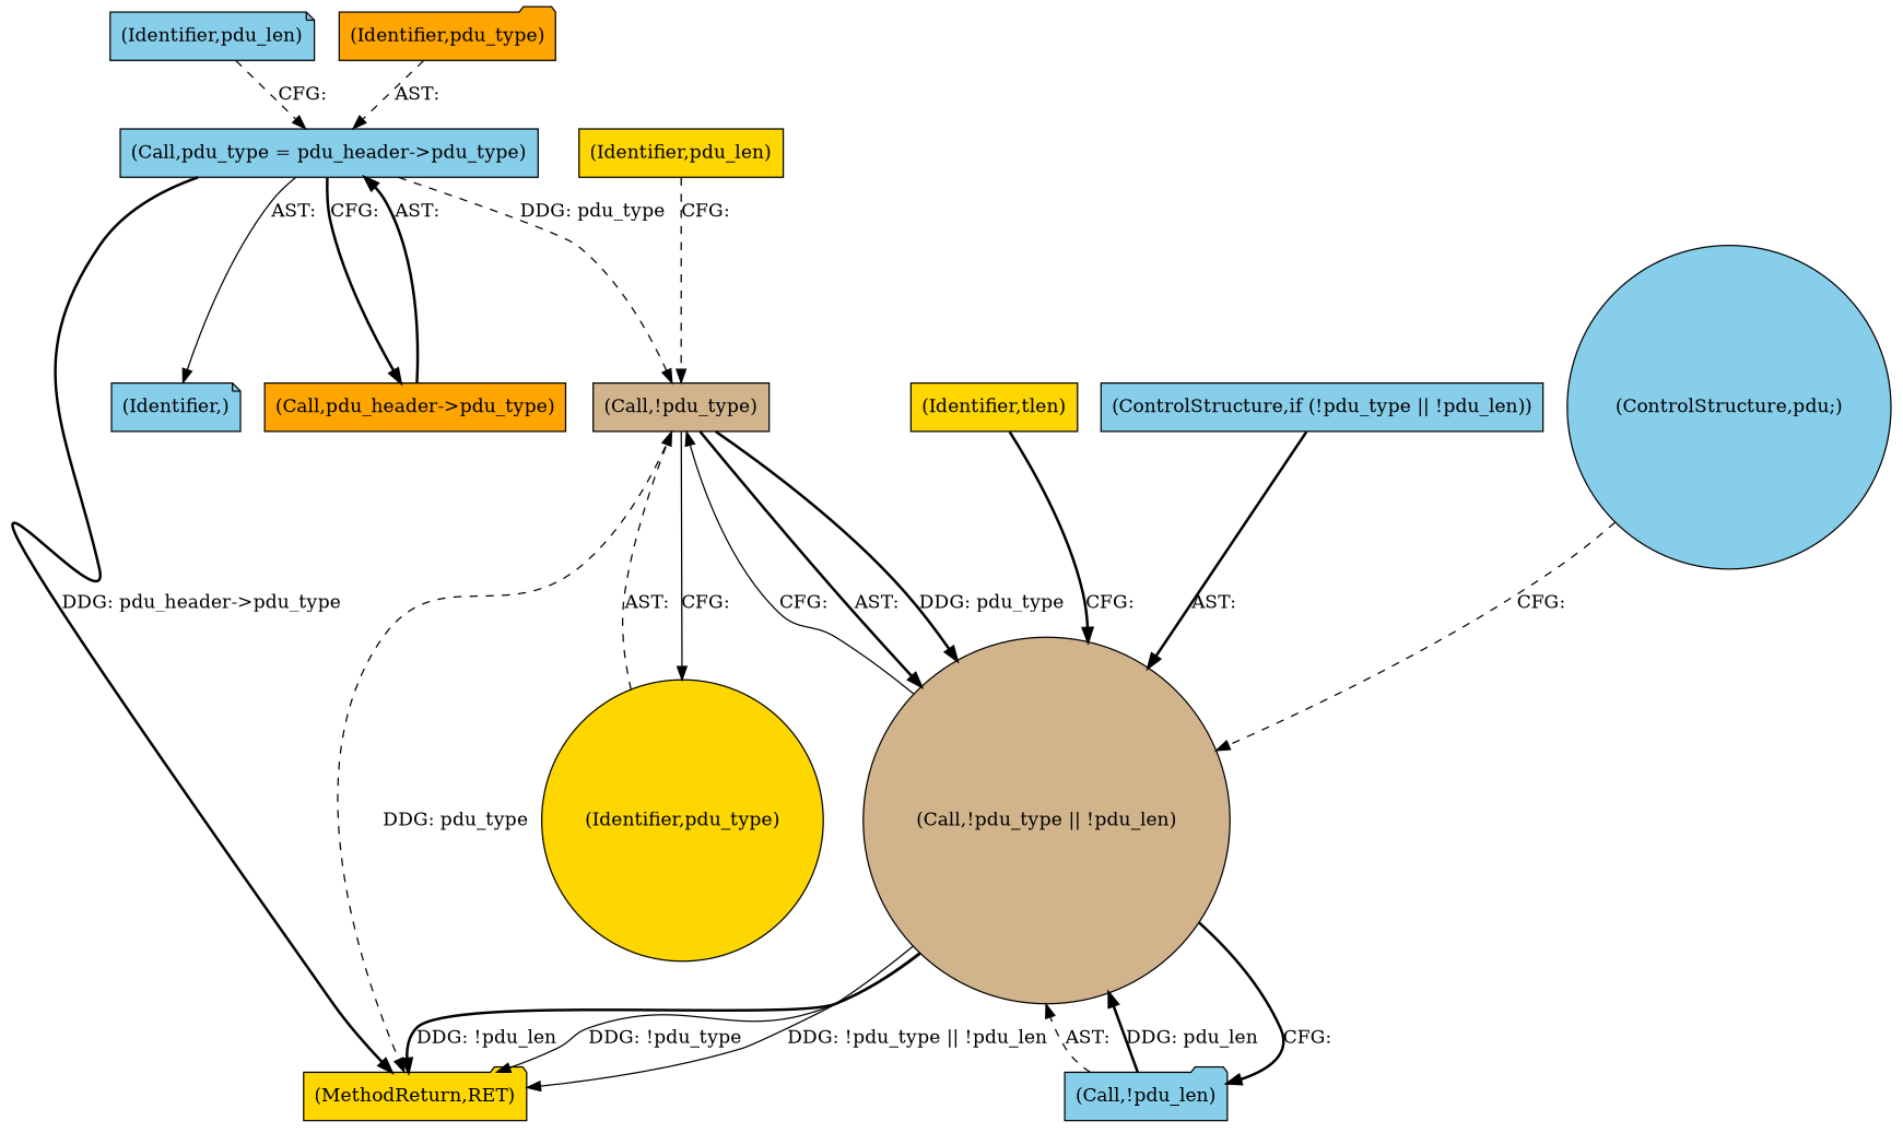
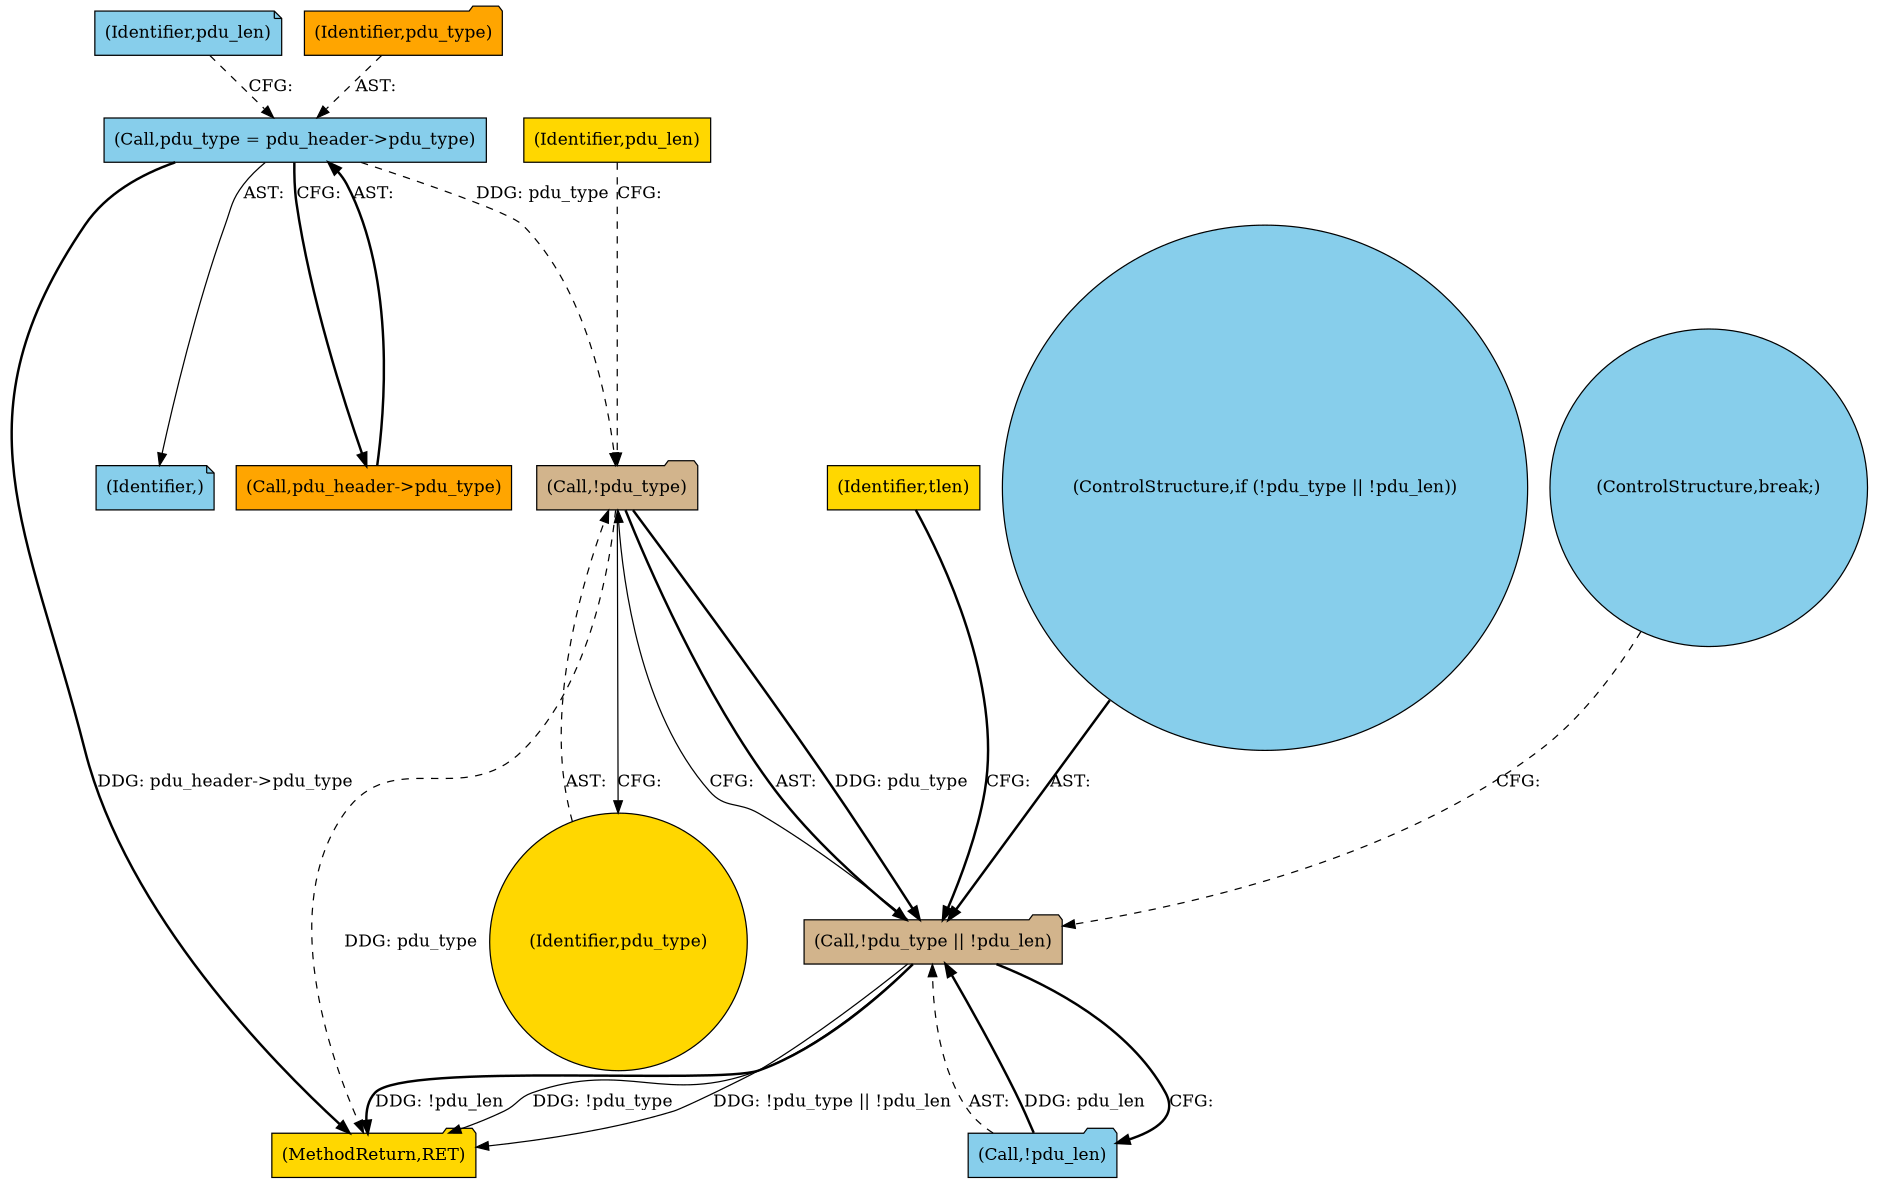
  digraph {
    node [fillcolor=skyblue shape=box style=filled]
    edge [style=bold]
    n1 [label="(Call,pdu_type = pdu_header->pdu_type)"]
-   n2 [fillcolor=tan label="(Call,!pdu_type)"]
+   n2 [fillcolor=tan label="(Call,!pdu_type)" shape=folder]
    n3 [label="(Identifier,)" shape=note]
    n4 [fillcolor=gold label="(MethodReturn,RET)" shape=folder]
    n5 [fillcolor=orange label="(Call,pdu_header->pdu_type)"]
-   n6 [fillcolor=tan label="(Call,!pdu_type || !pdu_len)" shape=circle]
+   n6 [fillcolor=tan label="(Call,!pdu_type || !pdu_len)" shape=folder]
    n7 [fillcolor=gold label="(Identifier,pdu_type)" shape=circle]
    n8 [label="(Call,!pdu_len)" shape=folder]
-   n9 [label="(ControlStructure,if (!pdu_type || !pdu_len))"]
-   n10 [label="(ControlStructure,pdu;)" shape=circle]
+   n9 [label="(ControlStructure,if (!pdu_type || !pdu_len))" shape=circle]
+   n10 [label="(ControlStructure,break;)" shape=circle]
    n11 [fillcolor=gold label="(Identifier,tlen)"]
    n12 [fillcolor=gold label="(Identifier,pdu_len)"]
    n13 [label="(Identifier,pdu_len)" shape=note]
    n14 [fillcolor=orange label="(Identifier,pdu_type)" shape=folder]
    n1 -> n2 [label="DDG: pdu_type" style=dashed]
    n1 -> n3 [label="AST: " style=solid]
    n1 -> n4 [label="DDG: pdu_header->pdu_type"]
    n1 -> n5 [label="CFG: "]
    n2 -> n4 [label="DDG: pdu_type" style=dashed]
    n2 -> n6 [label="AST: "]
    n2 -> n6 [label="DDG: pdu_type"]
    n2 -> n7 [label="CFG: " style=solid]
    n5 -> n1 [label="AST: "]
    n6 -> n2 [label="CFG: " style=solid]
    n6 -> n4 [label="DDG: !pdu_len"]
    n6 -> n4 [label="DDG: !pdu_type" style=solid]
    n6 -> n4 [label="DDG: !pdu_type || !pdu_len" style=solid]
    n6 -> n8 [label="CFG: "]
    n7 -> n2 [label="AST: " style=dashed]
    n8 -> n6 [label="AST: " style=dashed]
    n8 -> n6 [label="DDG: pdu_len"]
    n9 -> n6 [label="AST: "]
    n10 -> n6 [label="CFG: " style=dashed]
    n11 -> n6 [label="CFG: "]
    n12 -> n2 [label="CFG: " style=dashed]
    n13 -> n1 [label="CFG: " style=dashed]
    n14 -> n1 [label="AST: " style=dashed]
  }
